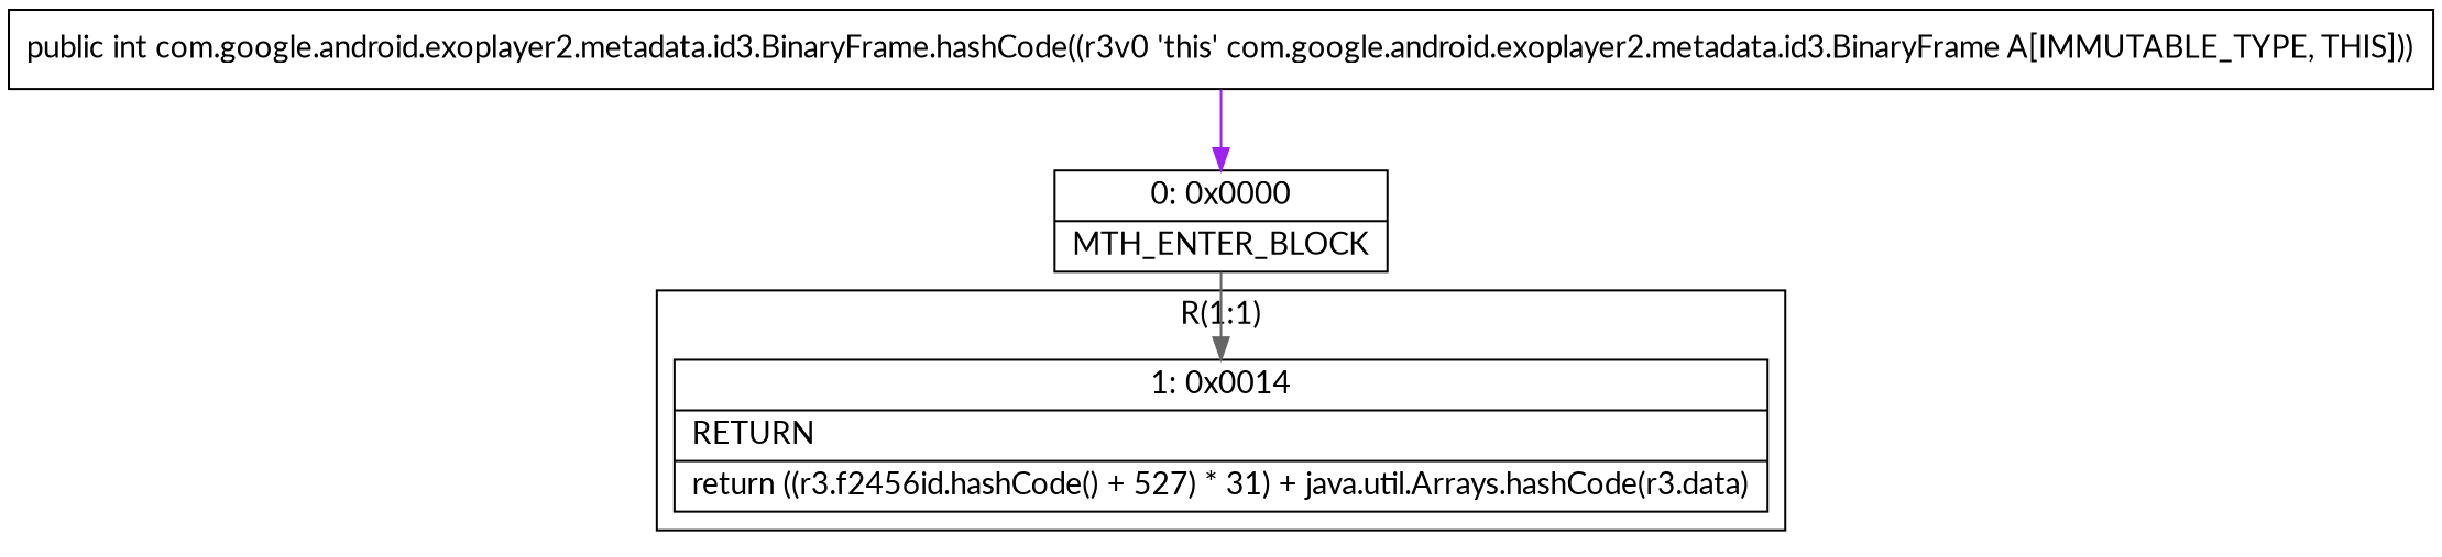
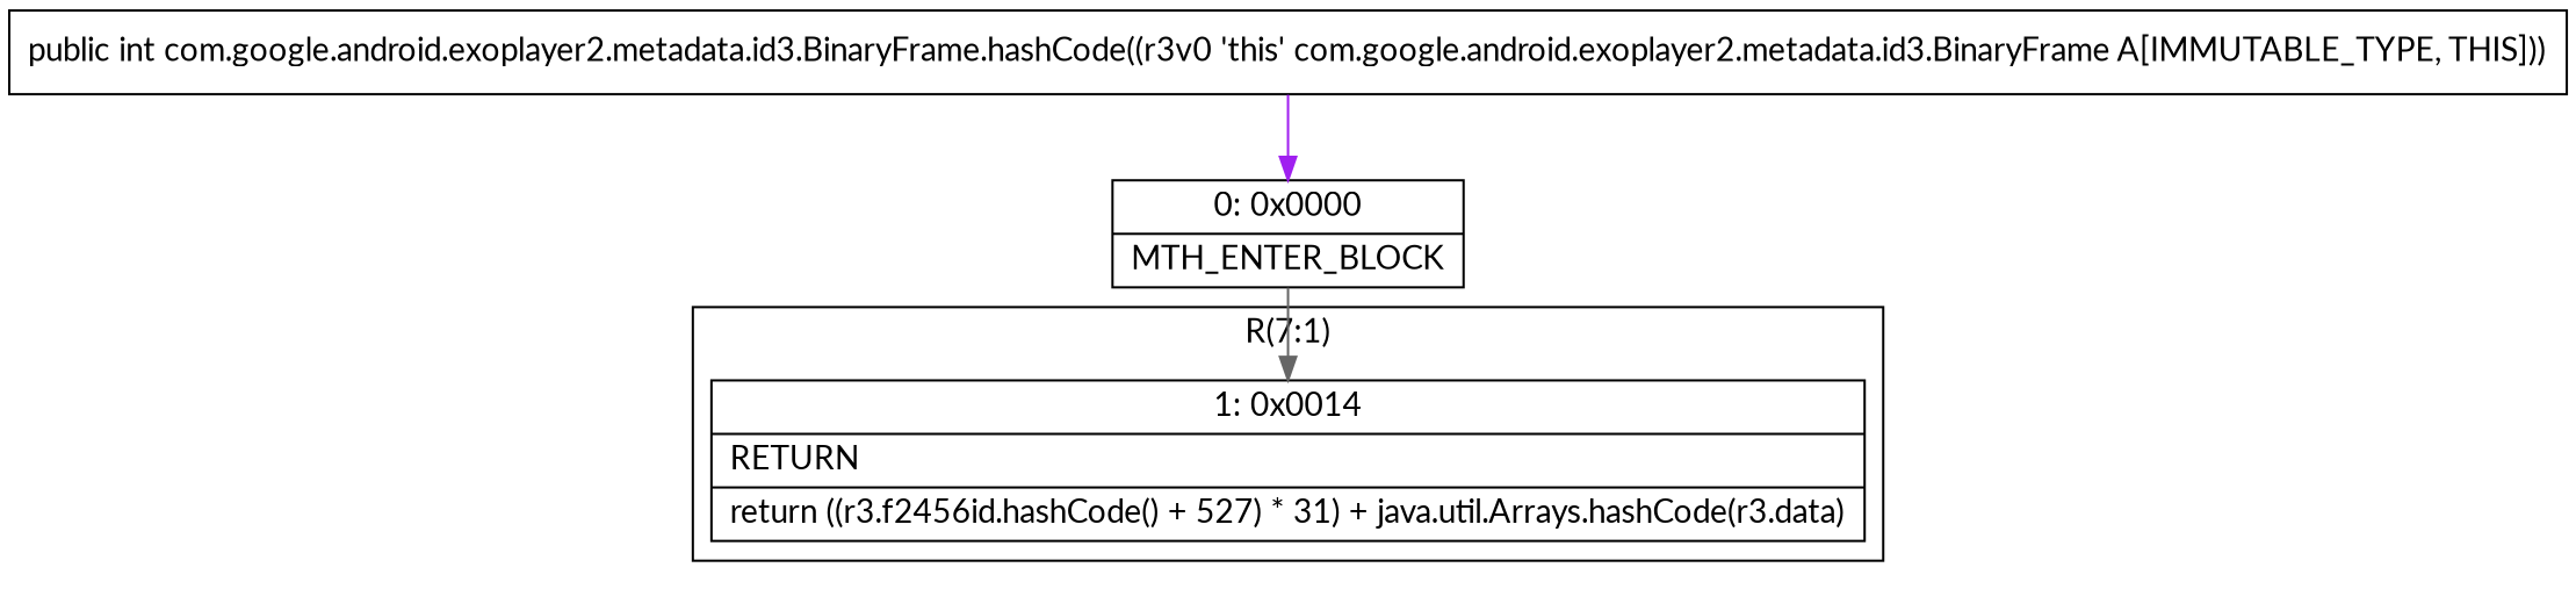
  digraph {
    fontname=Lato
    node [color=black shape=record fontname=Lato]
    edge [fontname=Lato]
    n1 [label="{1\:\ 0x0014|RETURN\l|return ((r3.f2456id.hashCode() + 527) * 31) + java.util.Arrays.hashCode(r3.data)\l}"]
    n2 [label="{0\:\ 0x0000|MTH_ENTER_BLOCK\l}"]
    n3 [label="{public int com.google.android.exoplayer2.metadata.id3.BinaryFrame.hashCode((r3v0 'this' com.google.android.exoplayer2.metadata.id3.BinaryFrame A[IMMUTABLE_TYPE, THIS])) }"]
    subgraph cluster_1 {
-     label="R(1:1)"
+     label="R(7:1)"
      n1
    }
    n2 -> n1 [color=gray40]
    n3 -> n2 [color=purple]
  }
